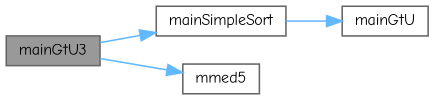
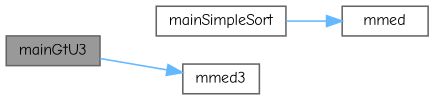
  digraph {
    fontname="Comic Neue"
    rankdir=LR
    node [color=grey40 fillcolor=white fontname="Comic Neue" fontsize=10 shape=box style=filled]
    edge [color=steelblue1 fontname="Comic Neue" fontsize=10 labelfontname=Helvetica labelfontsize=10 style=solid]
    n1 [color=gray40 fillcolor=grey60 fontcolor=black height=0.2 label=mainGtU3 width=0.4]
    n2 [height=0.2 label=mainSimpleSort width=0.4]
-   n3 [height=0.2 label=mmed5 width=0.4]
-   n4 [height=0.2 label=mainGtU width=0.4]
-   n1 -> n2
+   n3 [height=0.2 label=mmed3 width=0.4]
+   n4 [height=0.2 label=mmed width=0.4]
    n1 -> n3
    n2 -> n4
  }
